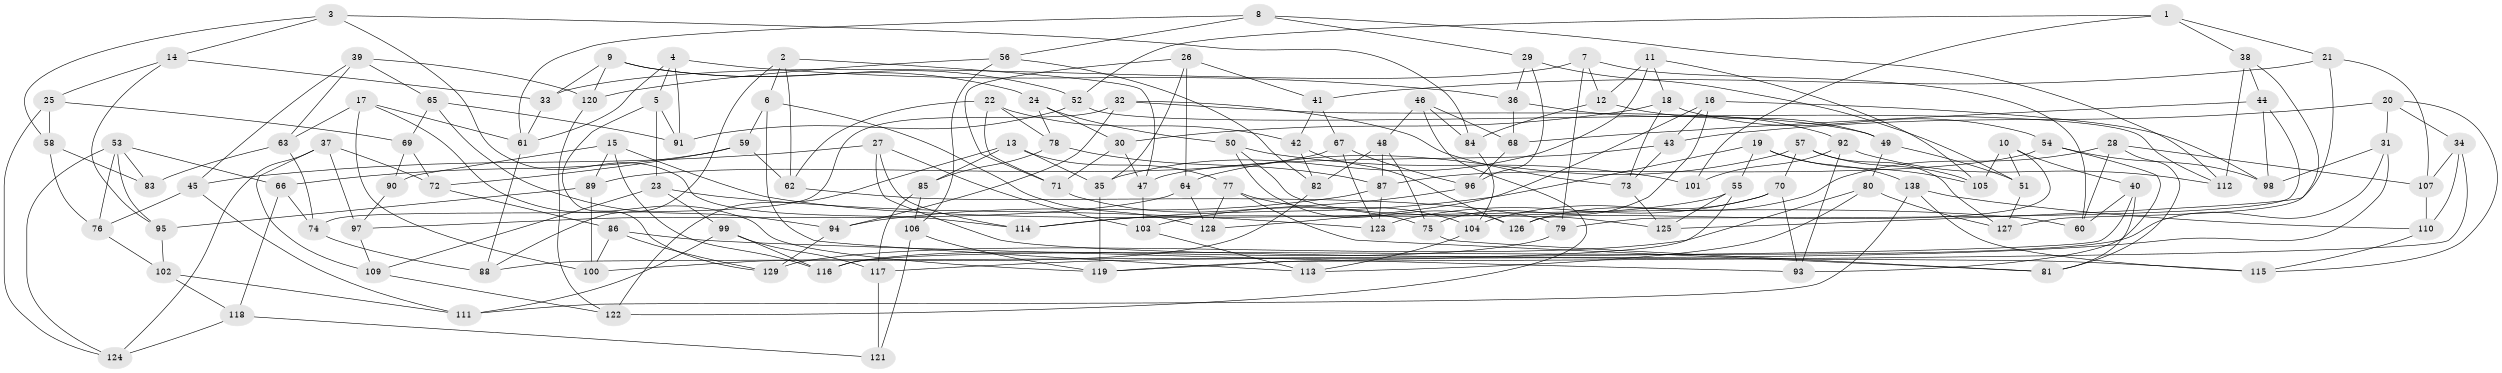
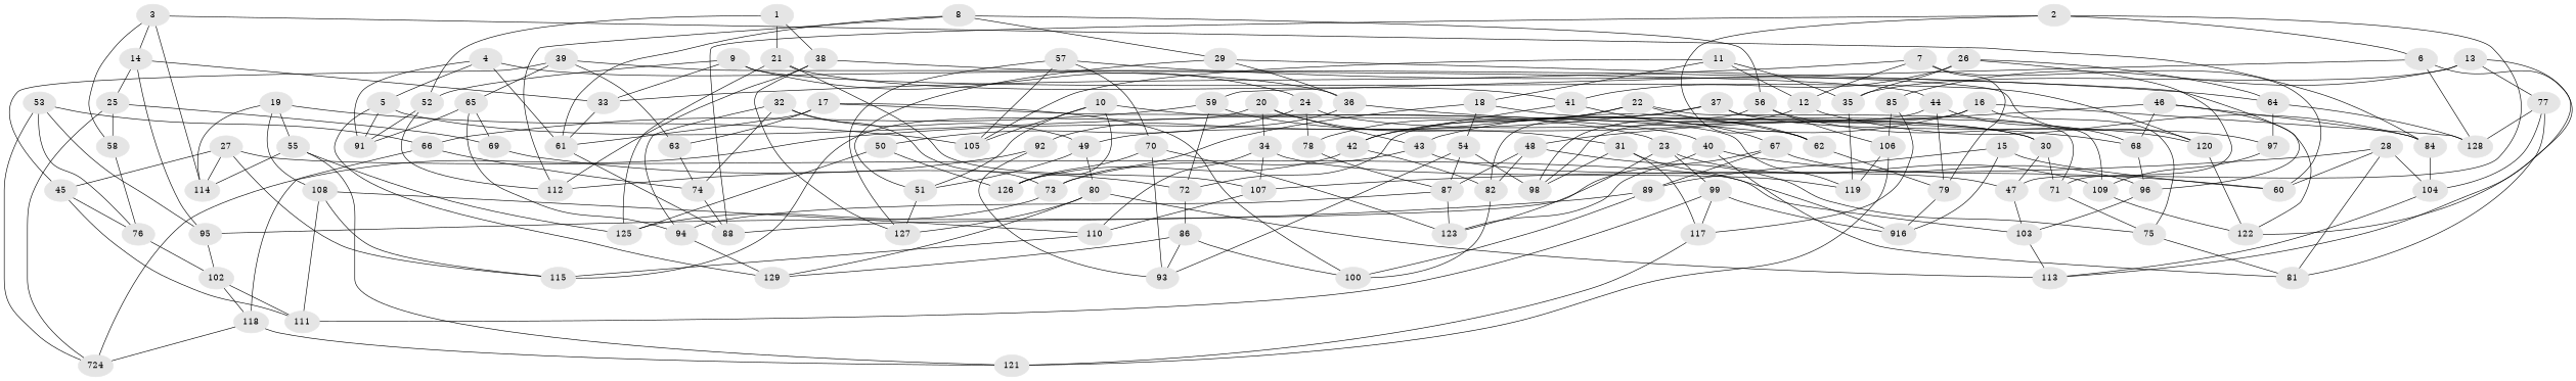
  graph {
    node [color=gray90 style=filled]
    1
    21
    38
    52
-   101
    41
    107
    125
    112
    44
    127
    91
    2
    6
    47
    62
    88
    59
    113
    128
    103
    79
    3
    14
    58
    84
    114
    33
    25
    95
    76
-   83
    104
    4
    5
    36
    61
    23
    129
    68
    92
-   90
    97
    99
    109
    123
    72
    66
    7
    12
    60
    49
-   116
+   116 [label=916]
    8
    29
    56
    51
    96
    120
    82
    106
    9
    24
    30
    78
    50
    122
    10
    40
    105
    126
    81
    11
    18
    35
    54
    73
    119
    80
    13
    77
    85
    117
    69
-   124
+   124 [label=724]
    102
    15
    89
    100
    16
    43
    75
    98
    17
    63
    74
    71
    87
    93
    19
    55
-   108 [label=138]
+   108
    121
    115
    110
    111
    20
    31
    34
    42
    67
    22
    26
    64
    27
    45
    28
    32
    94
    37
    86
    39
    65
    46
    48
    53
    118
    57
    70
    1 -- 21
    1 -- 38
    1 -- 52
-   1 -- 101
    21 -- 41
    21 -- 107
    21 -- 125
    38 -- 112
    38 -- 44
    38 -- 127
    52 -- 112
    52 -- 91
    41 -- 42
    41 -- 67
    107 -- 110
    44 -- 79
    44 -- 68
    44 -- 98
    2 -- 6
    2 -- 47
    2 -- 62
    2 -- 88
    6 -- 59
    6 -- 113
    6 -- 128
    47 -- 103
    62 -- 79
    59 -- 62
    59 -- 72
    59 -- 66
    103 -- 113
    79 -- 116
    3 -- 14
    3 -- 58
    3 -- 84
    3 -- 114
    14 -- 33
    14 -- 25
    14 -- 95
    58 -- 76
-   58 -- 83
    84 -- 104
    33 -- 61
    25 -- 58
    25 -- 69
    25 -- 124
    95 -- 102
    76 -- 102
    104 -- 113
    4 -- 91
    4 -- 5
    4 -- 36
    4 -- 61
    5 -- 91
    5 -- 23
    5 -- 129
    36 -- 68
    36 -- 92
    61 -- 88
    23 -- 99
    23 -- 109
    23 -- 123
    68 -- 96
-   92 -- 101
    92 -- 112
    92 -- 93
-   90 -- 97
    97 -- 109
    99 -- 116
    99 -- 117
    99 -- 111
    109 -- 122
    72 -- 86
    66 -- 74
    66 -- 118
    7 -- 79
    7 -- 33
    7 -- 12
    7 -- 60
    12 -- 84
    12 -- 49
    49 -- 51
    49 -- 80
    8 -- 112
    8 -- 61
    8 -- 29
    8 -- 56
    29 -- 36
    29 -- 51
    29 -- 96
    56 -- 120
    56 -- 82
    56 -- 106
    51 -- 127
    96 -- 103
    120 -- 122
    82 -- 100
    106 -- 119
    106 -- 121
    9 -- 52
    9 -- 33
    9 -- 120
    9 -- 24
    24 -- 30
    24 -- 78
    24 -- 50
    30 -- 47
    30 -- 71
-   78 -- 85
    78 -- 87
-   50 -- 101
    50 -- 125
    50 -- 126
    10 -- 51
    10 -- 40
    10 -- 105
    10 -- 126
    40 -- 88
    40 -- 60
    40 -- 81
    11 -- 12
    11 -- 105
    11 -- 18
    11 -- 35
    18 -- 30
    18 -- 54
    18 -- 73
    35 -- 119
    54 -- 98
    54 -- 87
    54 -- 93
    73 -- 125
    80 -- 127
    80 -- 113
    80 -- 129
    13 -- 122
    13 -- 35
    13 -- 77
    13 -- 85
    77 -- 128
    77 -- 104
    77 -- 81
    85 -- 106
    85 -- 117
    117 -- 121
-   69 -- 90
    69 -- 72
    102 -- 111
    102 -- 118
-   15 -- 90
    15 -- 60
    15 -- 116
    15 -- 89
    89 -- 95
    89 -- 100
    16 -- 128
    16 -- 43
    16 -- 75
    16 -- 98
    43 -- 47
    43 -- 73
    75 -- 81
    17 -- 61
    17 -- 119
    17 -- 100
    17 -- 63
-   63 -- 83
    63 -- 74
    74 -- 88
    71 -- 75
    87 -- 123
    87 -- 94
    19 -- 114
    19 -- 105
    19 -- 55
    19 -- 108
    55 -- 125
    55 -- 114
-   55 -- 119
+   55 -- 121
    108 -- 115
    108 -- 110
    108 -- 111
    110 -- 115
    20 -- 43
    20 -- 115
    20 -- 31
    20 -- 34
    31 -- 116
    31 -- 117
    31 -- 98
    34 -- 107
    34 -- 119
    34 -- 110
    42 -- 82
    42 -- 126
    67 -- 123
    67 -- 96
    67 -- 89
    22 -- 62
    22 -- 78
    22 -- 71
    22 -- 42
    26 -- 41
    26 -- 35
    26 -- 71
    26 -- 64
    64 -- 128
    64 -- 97
    27 -- 103
    27 -- 114
    27 -- 115
    27 -- 45
    45 -- 76
    45 -- 111
    28 -- 107
    28 -- 104
    28 -- 60
    28 -- 81
    32 -- 49
    32 -- 73
    32 -- 74
    32 -- 94
    94 -- 129
    37 -- 97
    37 -- 109
    37 -- 72
    37 -- 124
    86 -- 129
    86 -- 100
    86 -- 93
    39 -- 120
    39 -- 63
    39 -- 45
    39 -- 65
    65 -- 91
    65 -- 69
    65 -- 94
    46 -- 84
    46 -- 68
    46 -- 122
    46 -- 48
    48 -- 82
    48 -- 75
    48 -- 87
    53 -- 95
    53 -- 76
-   53 -- 83
    53 -- 66
    53 -- 124
    118 -- 124
    118 -- 121
    57 -- 127
    57 -- 105
    57 -- 64
    57 -- 70
    70 -- 123
    70 -- 126
    70 -- 93
  }
